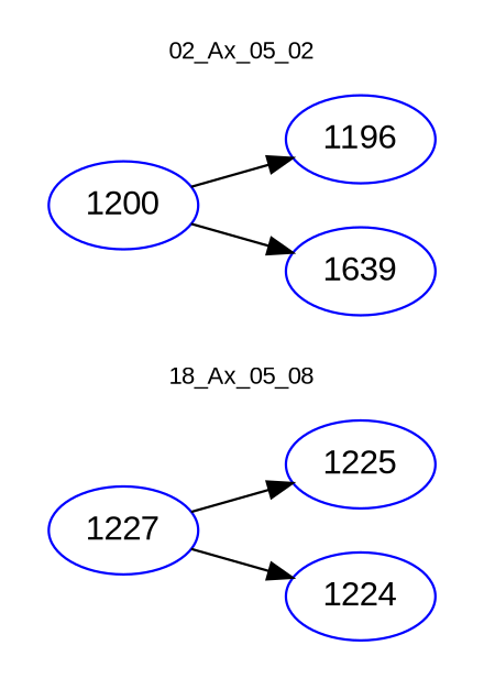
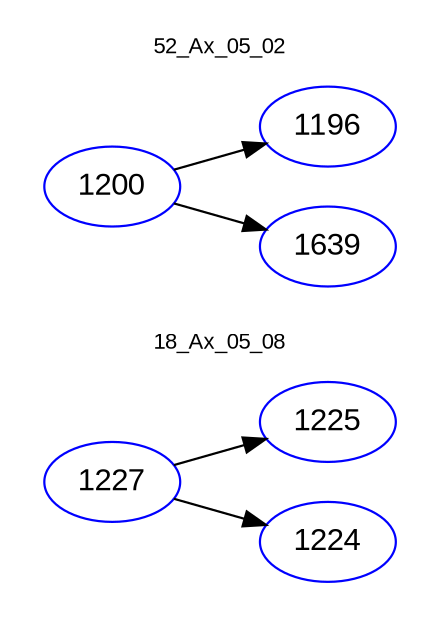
  digraph {
    fontname="Liberation Sans"
    rankdir=LR
    node [color=blue fontname="Liberation Sans"]
    edge [color=black fontname="Liberation Sans"]
    n1 [label=1227]
    n2 [label=1224]
    n3 [label=1225]
    n4 [label=1200]
    n5 [label=1639]
    n6 [label=1196]
    subgraph cluster_1 {
      color=white
      fontsize=10
      label="18_Ax_05_08"
      n1
      n2
      n3
    }
    subgraph cluster_2 {
      color=white
      fontsize=10
-     label="02_Ax_05_02"
+     label="52_Ax_05_02"
      n4
      n5
      n6
    }
    n1 -> n2
    n1 -> n3
    n4 -> n5
    n4 -> n6
  }
